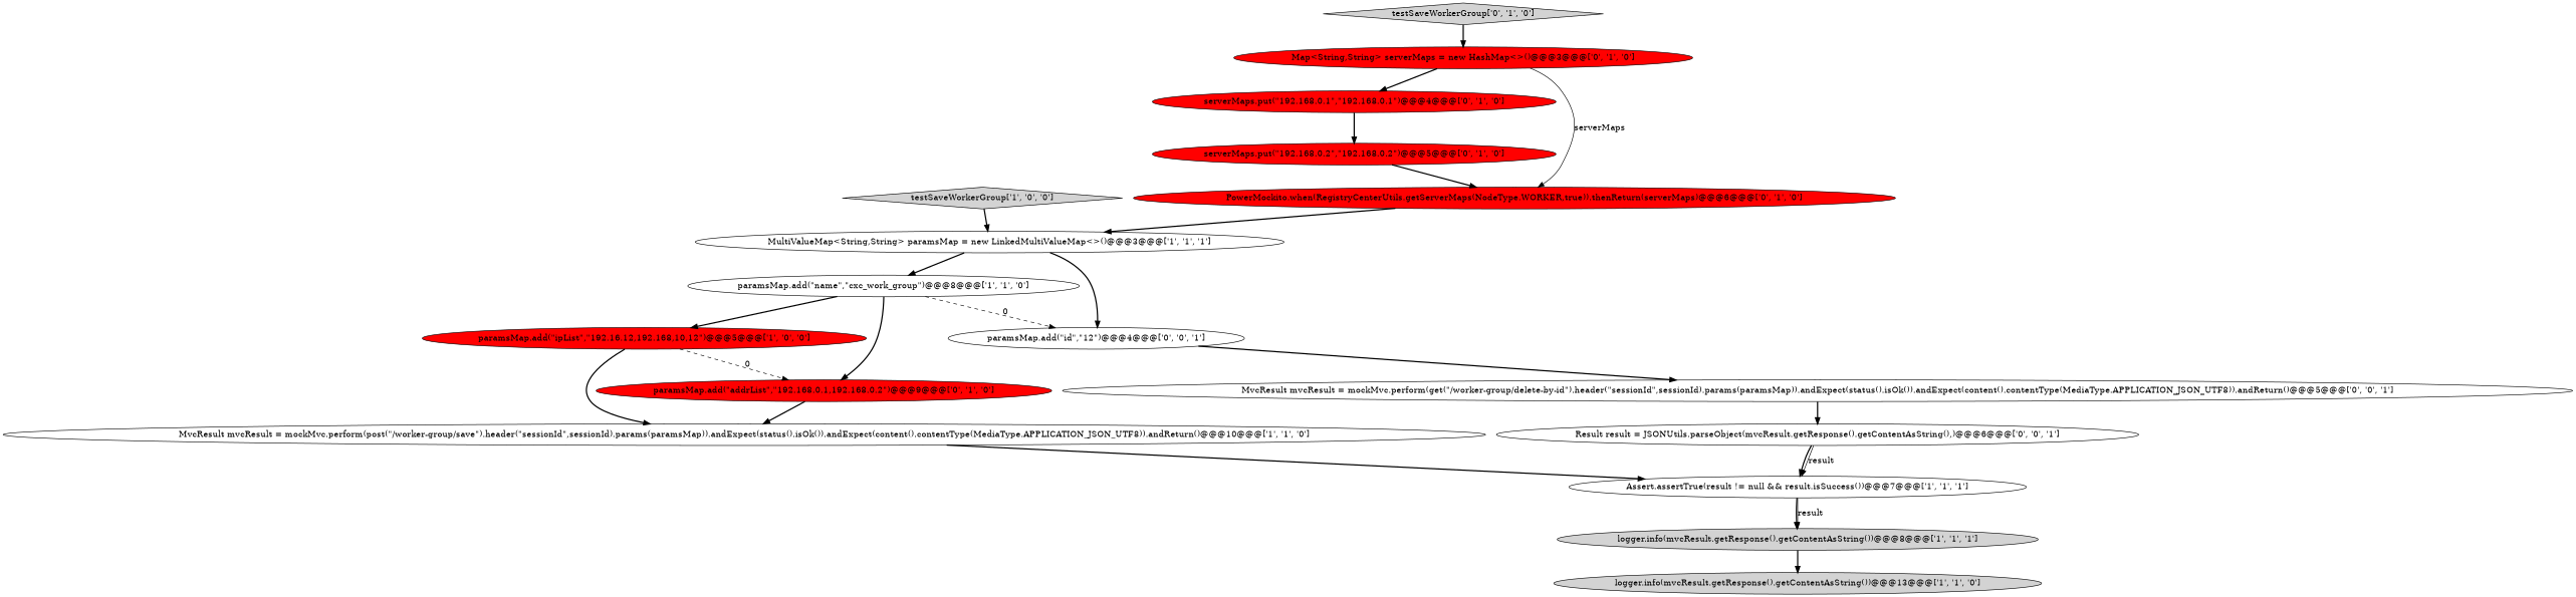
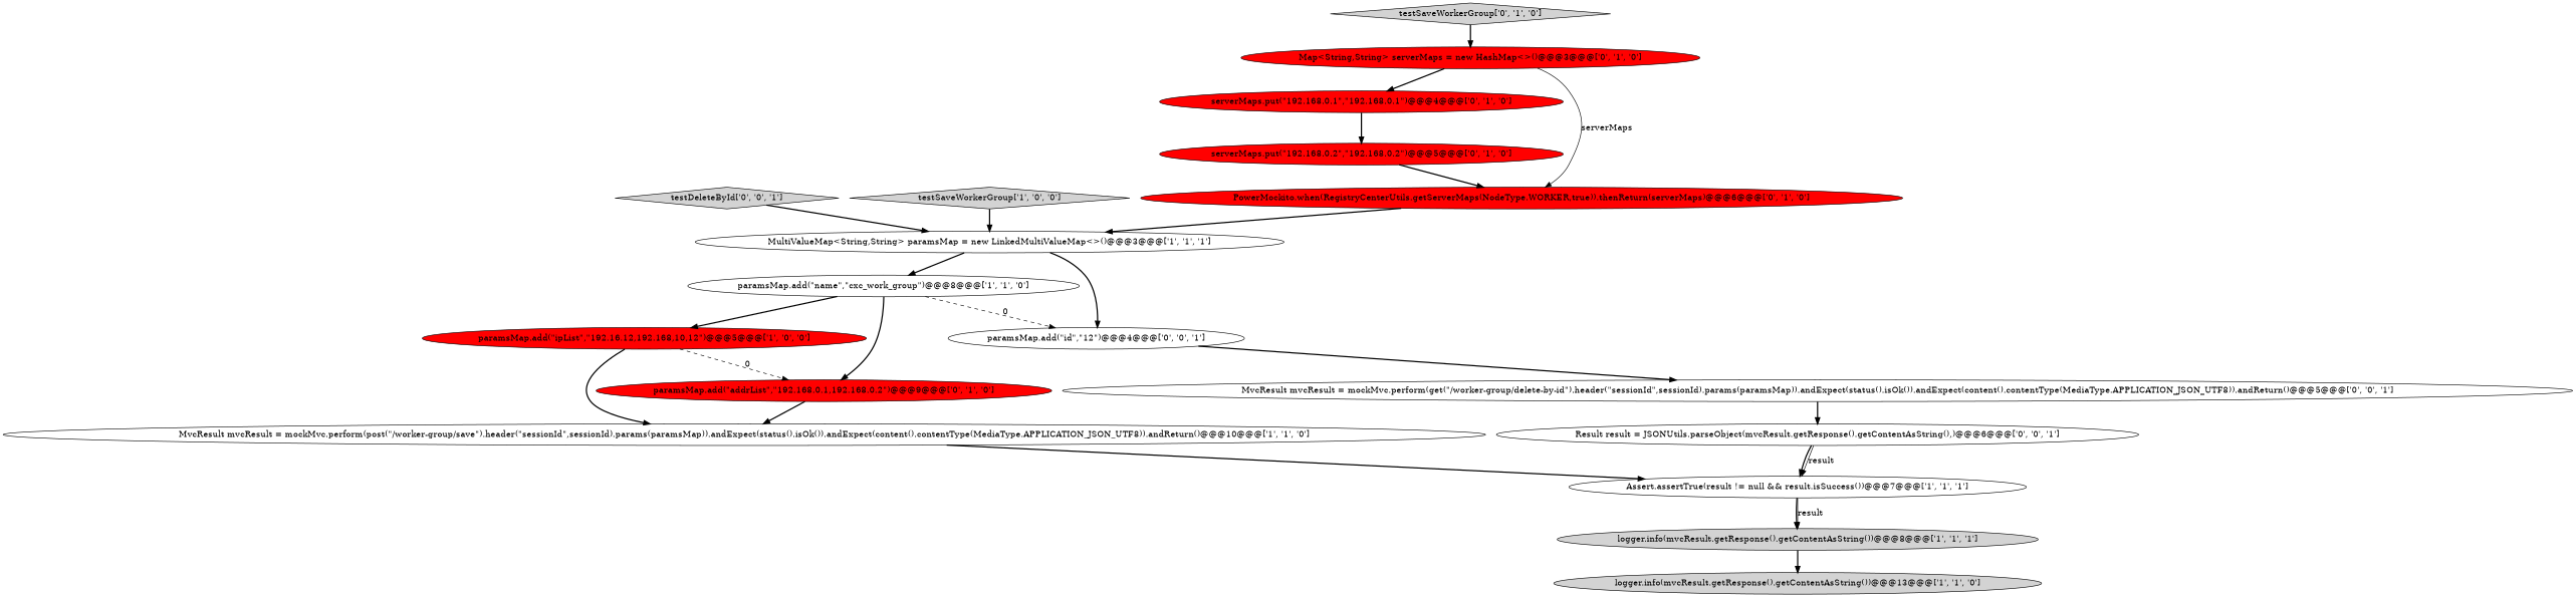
  digraph {
    node [fillcolor=white shape=ellipse style=filled]
    edge [style=bold]
    n1 [fillcolor=lightgray label="logger.info(mvcResult.getResponse().getContentAsString())@@@8@@@['1', '1', '1']"]
    n2 [fillcolor=lightgray label="logger.info(mvcResult.getResponse().getContentAsString())@@@13@@@['1', '1', '0']"]
    n3 [fillcolor=lightgray label="testSaveWorkerGroup['0', '1', '0']" shape=diamond]
    n4 [fillcolor=red label="Map<String,String> serverMaps = new HashMap<>()@@@3@@@['0', '1', '0']"]
    n5 [fillcolor=red label="serverMaps.put(\"192.168.0.1\",\"192.168.0.1\")@@@4@@@['0', '1', '0']"]
    n6 [fillcolor=red label="serverMaps.put(\"192.168.0.2\",\"192.168.0.2\")@@@5@@@['0', '1', '0']"]
    n7 [label="MvcResult mvcResult = mockMvc.perform(post(\"/worker-group/save\").header(\"sessionId\",sessionId).params(paramsMap)).andExpect(status().isOk()).andExpect(content().contentType(MediaType.APPLICATION_JSON_UTF8)).andReturn()@@@10@@@['1', '1', '0']"]
    n8 [label="Assert.assertTrue(result != null && result.isSuccess())@@@7@@@['1', '1', '1']"]
    n9 [label="MvcResult mvcResult = mockMvc.perform(get(\"/worker-group/delete-by-id\").header(\"sessionId\",sessionId).params(paramsMap)).andExpect(status().isOk()).andExpect(content().contentType(MediaType.APPLICATION_JSON_UTF8)).andReturn()@@@5@@@['0', '0', '1']"]
    n10 [label="Result result = JSONUtils.parseObject(mvcResult.getResponse().getContentAsString(),)@@@6@@@['0', '0', '1']"]
    n11 [fillcolor=red label="paramsMap.add(\"ipList\",\"192.16.12,192.168,10,12\")@@@5@@@['1', '0', '0']"]
    n12 [fillcolor=red label="paramsMap.add(\"addrList\",\"192.168.0.1,192.168.0.2\")@@@9@@@['0', '1', '0']"]
    n13 [label="MultiValueMap<String,String> paramsMap = new LinkedMultiValueMap<>()@@@3@@@['1', '1', '1']"]
    n14 [label="paramsMap.add(\"name\",\"cxc_work_group\")@@@8@@@['1', '1', '0']"]
    n15 [label="paramsMap.add(\"id\",\"12\")@@@4@@@['0', '0', '1']"]
+   n16 [fillcolor=lightgray label="testDeleteById['0', '0', '1']" shape=diamond]
    n17 [fillcolor=lightgray label="testSaveWorkerGroup['1', '0', '0']" shape=diamond]
    n18 [fillcolor=red label="PowerMockito.when(RegistryCenterUtils.getServerMaps(NodeType.WORKER,true)).thenReturn(serverMaps)@@@6@@@['0', '1', '0']"]
    n1 -> n2
    n3 -> n4
    n4 -> n5
    n4 -> n18 [label=serverMaps style=solid]
    n5 -> n6
    n6 -> n18
    n7 -> n8
    n8 -> n1
    n8 -> n1 [label=result style=solid]
    n9 -> n10
    n10 -> n8
    n10 -> n8 [label=result style=solid]
    n11 -> n7
    n11 -> n12 [label=0 style=dashed]
    n12 -> n7
    n13 -> n14
    n13 -> n15
    n14 -> n11
    n14 -> n12
    n14 -> n15 [label=0 style=dashed]
    n15 -> n9
+   n16 -> n13
    n17 -> n13
    n18 -> n13
  }
